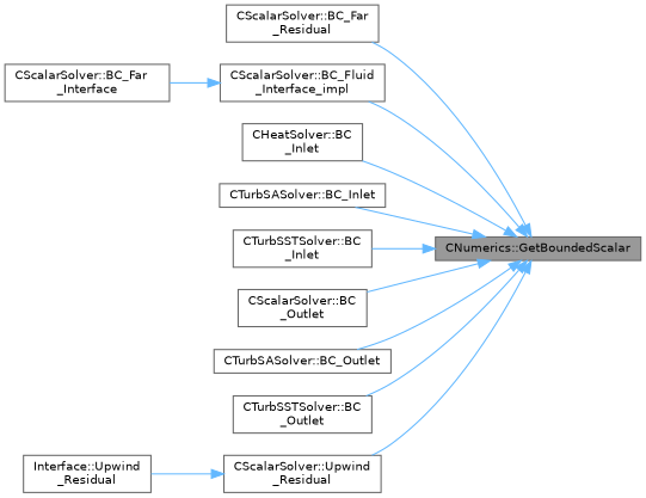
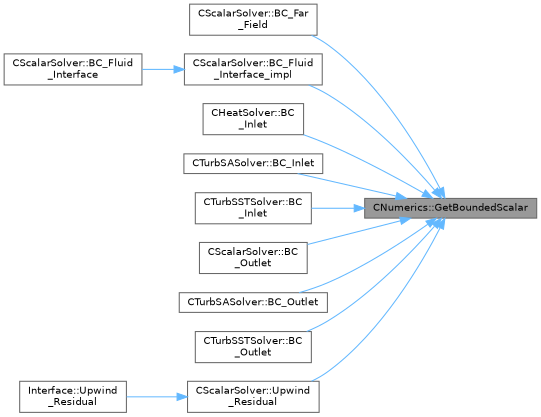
  digraph {
    rankdir=RL
    node [color=grey40 fillcolor=white fontname=Helvetica fontsize=10 shape=box style=filled]
    edge [color=steelblue1 dir=back fontname=Helvetica fontsize=10 labelfontname=Helvetica labelfontsize=10 style=solid]
    n1 [color=gray40 fillcolor=grey60 fontcolor=black height=0.2 label="CNumerics::GetBoundedScalar" width=0.4]
-   n2 [height=0.2 label="CScalarSolver::BC_Far\l_Residual" width=0.4]
+   n2 [height=0.2 label="CScalarSolver::BC_Far\l_Field" width=0.4]
    n3 [height=0.2 label="CScalarSolver::BC_Fluid\l_Interface_impl" width=0.4]
    n4 [height=0.2 label="CHeatSolver::BC\l_Inlet" width=0.4]
    n5 [height=0.2 label="CTurbSASolver::BC_Inlet" width=0.4]
    n6 [height=0.2 label="CTurbSSTSolver::BC\l_Inlet" width=0.4]
    n7 [height=0.2 label="CScalarSolver::BC\l_Outlet" width=0.4]
    n8 [height=0.2 label="CTurbSASolver::BC_Outlet" width=0.4]
    n9 [height=0.2 label="CTurbSSTSolver::BC\l_Outlet" width=0.4]
    n10 [height=0.2 label="CScalarSolver::Upwind\l_Residual" width=0.4]
-   n11 [height=0.2 label="CScalarSolver::BC_Far\l_Interface" width=0.4]
+   n11 [height=0.2 label="CScalarSolver::BC_Fluid\l_Interface" width=0.4]
    n12 [height=0.2 label="Interface::Upwind\l_Residual" width=0.4]
    n1 -> n2
    n1 -> n3
    n1 -> n4
    n1 -> n5
    n1 -> n6
    n1 -> n7
    n1 -> n8
    n1 -> n9
    n1 -> n10
    n3 -> n11
    n10 -> n12
  }
